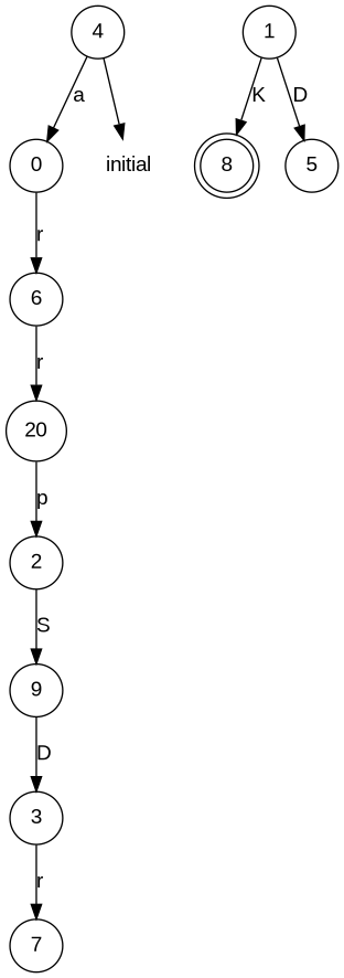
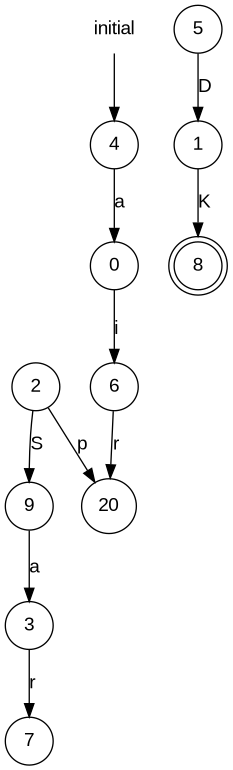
  digraph {
    fontname="Liberation Sans"
    rankdir=TB
    node [fontname="Liberation Sans" shape=circle]
    edge [fontname="Liberation Sans"]
    0
    6
    n3 [label=20]
    2
    8 [shape=doublecircle]
    1
    9
    3
    7
    5
    4
    initial [shape=plaintext]
-   0 -> 6 [label=r]
+   0 -> 6 [label=i]
    6 -> n3 [label=r]
-   n3 -> 2 [label=p]
+   2 -> n3 [label=p]
    2 -> 9 [label=S]
    1 -> 8 [label=K]
-   9 -> 3 [label=D]
+   9 -> 3 [label=a]
    3 -> 7 [label=r]
-   1 -> 5 [label=D]
+   5 -> 1 [label=D]
    4 -> 0 [label=a]
-   4 -> initial
+   initial -> 4
  }
